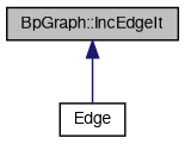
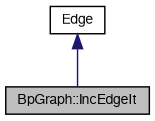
  digraph {
    node [color=black fontname=FreeSans fontsize=10 shape=record style=filled]
    n1 [fillcolor=grey75 fontcolor=black height=0.2 label="BpGraph::IncEdgeIt" width=0.4]
    n2 [fillcolor=white height=0.2 label="Edge" width=0.4]
-   n1 -> n2 [color=midnightblue dir=back fontname=FreeSans fontsize=10 labelfontname=FreeSans labelfontsize=10 style=solid]
+   n2 -> n1 [color=midnightblue dir=back fontname=FreeSans fontsize=10 labelfontname=FreeSans labelfontsize=10 style=solid]
  }
